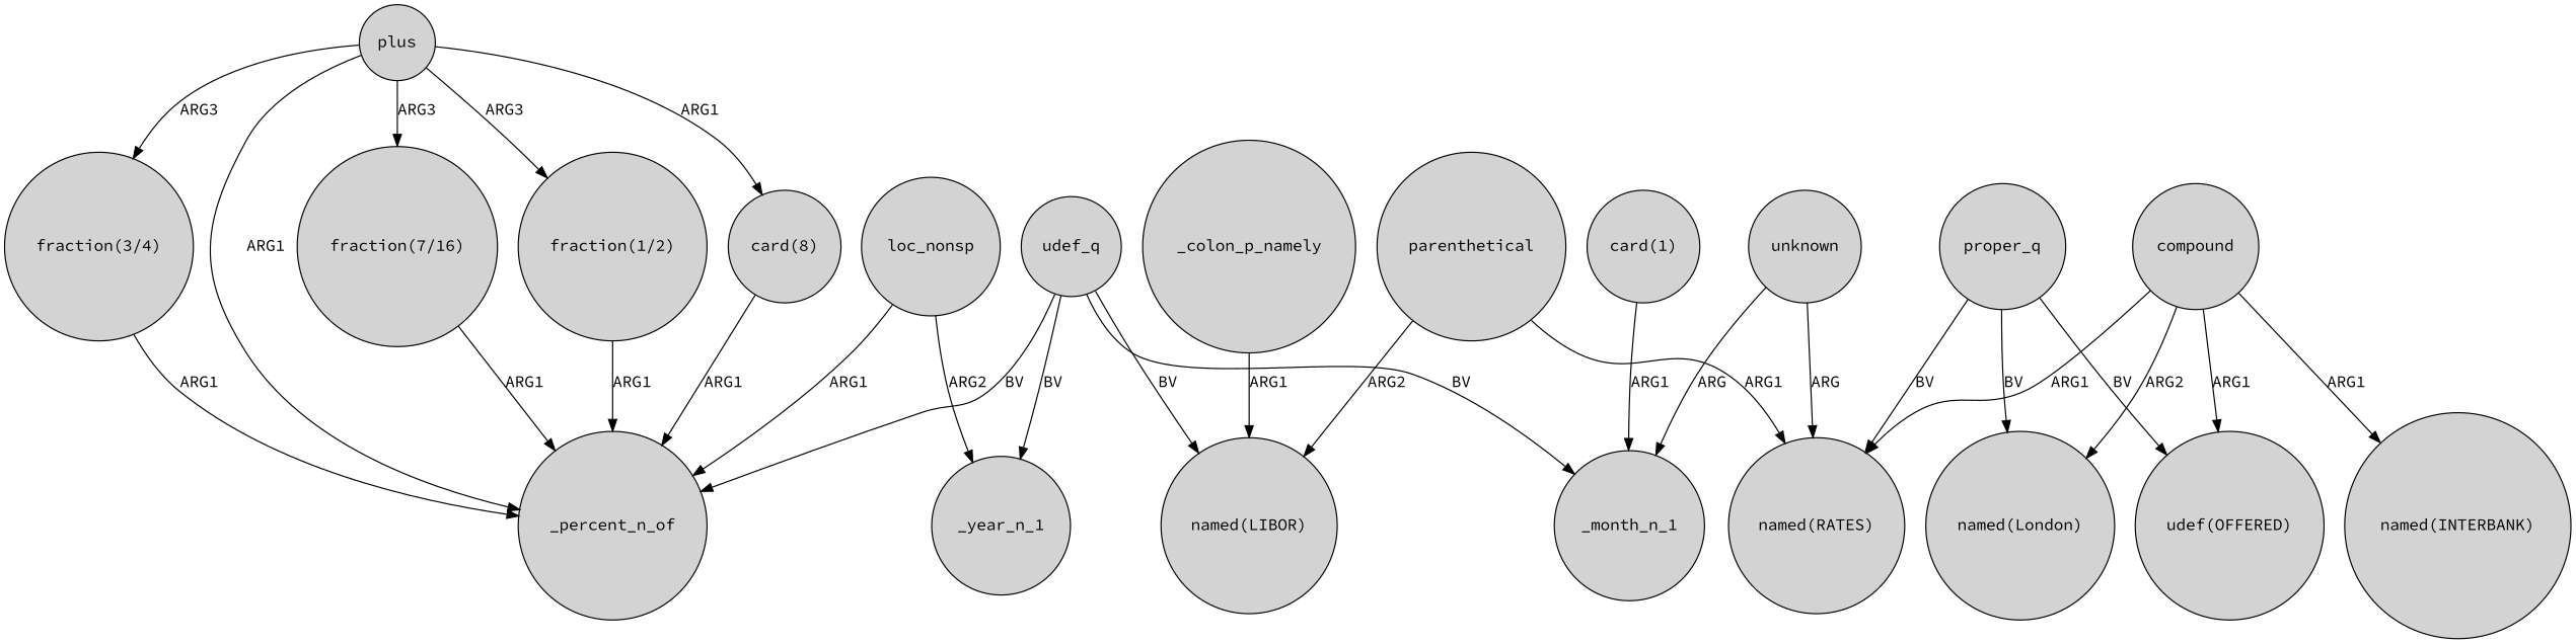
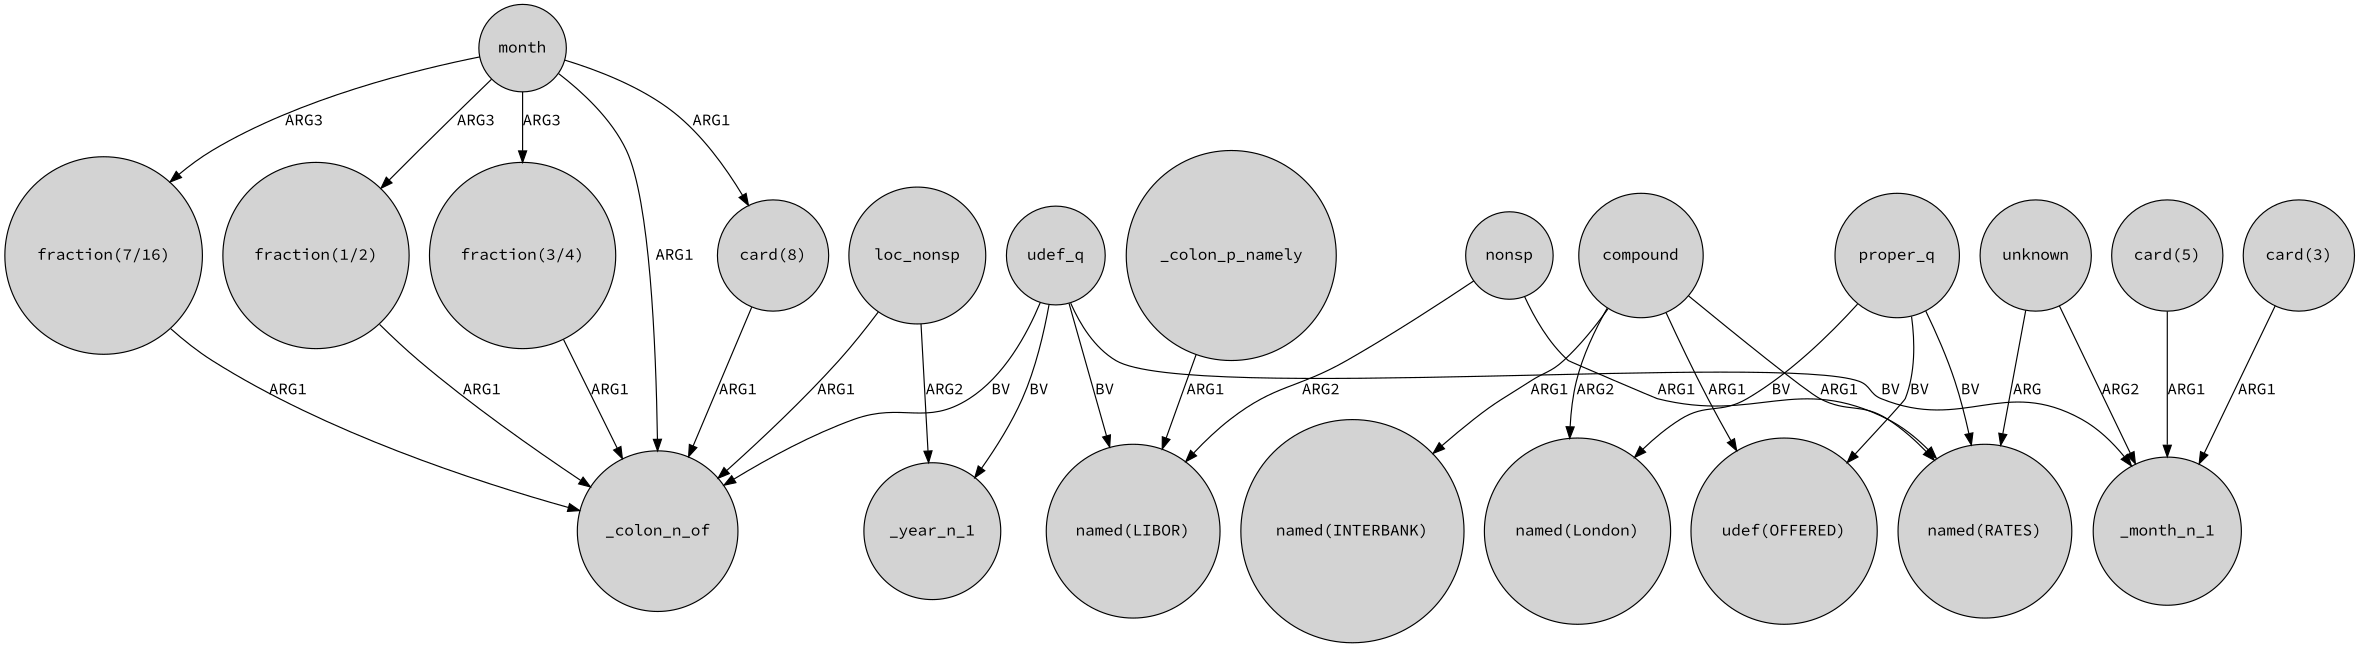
  digraph {
    fontname="Source Code Pro"
    node [fontname="Source Code Pro" shape=circle style=filled]
    edge [fontname="Source Code Pro"]
-   plus
+   plus [label=month]
    "card(8)"
    "fraction(7/16)"
-   _percent_n_of
+   _percent_n_of [label=_colon_n_of]
    "fraction(1/2)"
    "fraction(3/4)"
    n7 [label="udef(OFFERED)"]
    compound
    "named(INTERBANK)"
    "named(RATES)"
    "named(London)"
    _colon_p_namely
    "named(LIBOR)"
-   parenthetical
-   "card(1)"
+   parenthetical [label=nonsp]
+   "card(1)" [label="card(5)"]
    _month_n_1
    loc_nonsp
    _year_n_1
    proper_q
    udef_q
    unknown
+   "card(3)"
    plus -> "card(8)" [label=ARG1]
    plus -> "fraction(7/16)" [label=ARG3]
    plus -> _percent_n_of [label=ARG1]
    plus -> "fraction(1/2)" [label=ARG3]
    plus -> "fraction(3/4)" [label=ARG3]
    "card(8)" -> _percent_n_of [label=ARG1]
    "fraction(7/16)" -> _percent_n_of [label=ARG1]
    "fraction(1/2)" -> _percent_n_of [label=ARG1]
    "fraction(3/4)" -> _percent_n_of [label=ARG1]
    compound -> n7 [label=ARG1]
    compound -> "named(INTERBANK)" [label=ARG1]
    compound -> "named(RATES)" [label=ARG1]
    compound -> "named(London)" [label=ARG2]
    _colon_p_namely -> "named(LIBOR)" [label=ARG1]
    parenthetical -> "named(RATES)" [label=ARG1]
    parenthetical -> "named(LIBOR)" [label=ARG2]
    "card(1)" -> _month_n_1 [label=ARG1]
    loc_nonsp -> _percent_n_of [label=ARG1]
    loc_nonsp -> _year_n_1 [label=ARG2]
    proper_q -> n7 [label=BV]
    proper_q -> "named(RATES)" [label=BV]
    proper_q -> "named(London)" [label=BV]
    udef_q -> _percent_n_of [label=BV]
    udef_q -> "named(LIBOR)" [label=BV]
    udef_q -> _month_n_1 [label=BV]
    udef_q -> _year_n_1 [label=BV]
    unknown -> "named(RATES)" [label=ARG]
-   unknown -> _month_n_1 [label=ARG]
+   unknown -> _month_n_1 [label=ARG2]
+   "card(3)" -> _month_n_1 [label=ARG1]
  }
